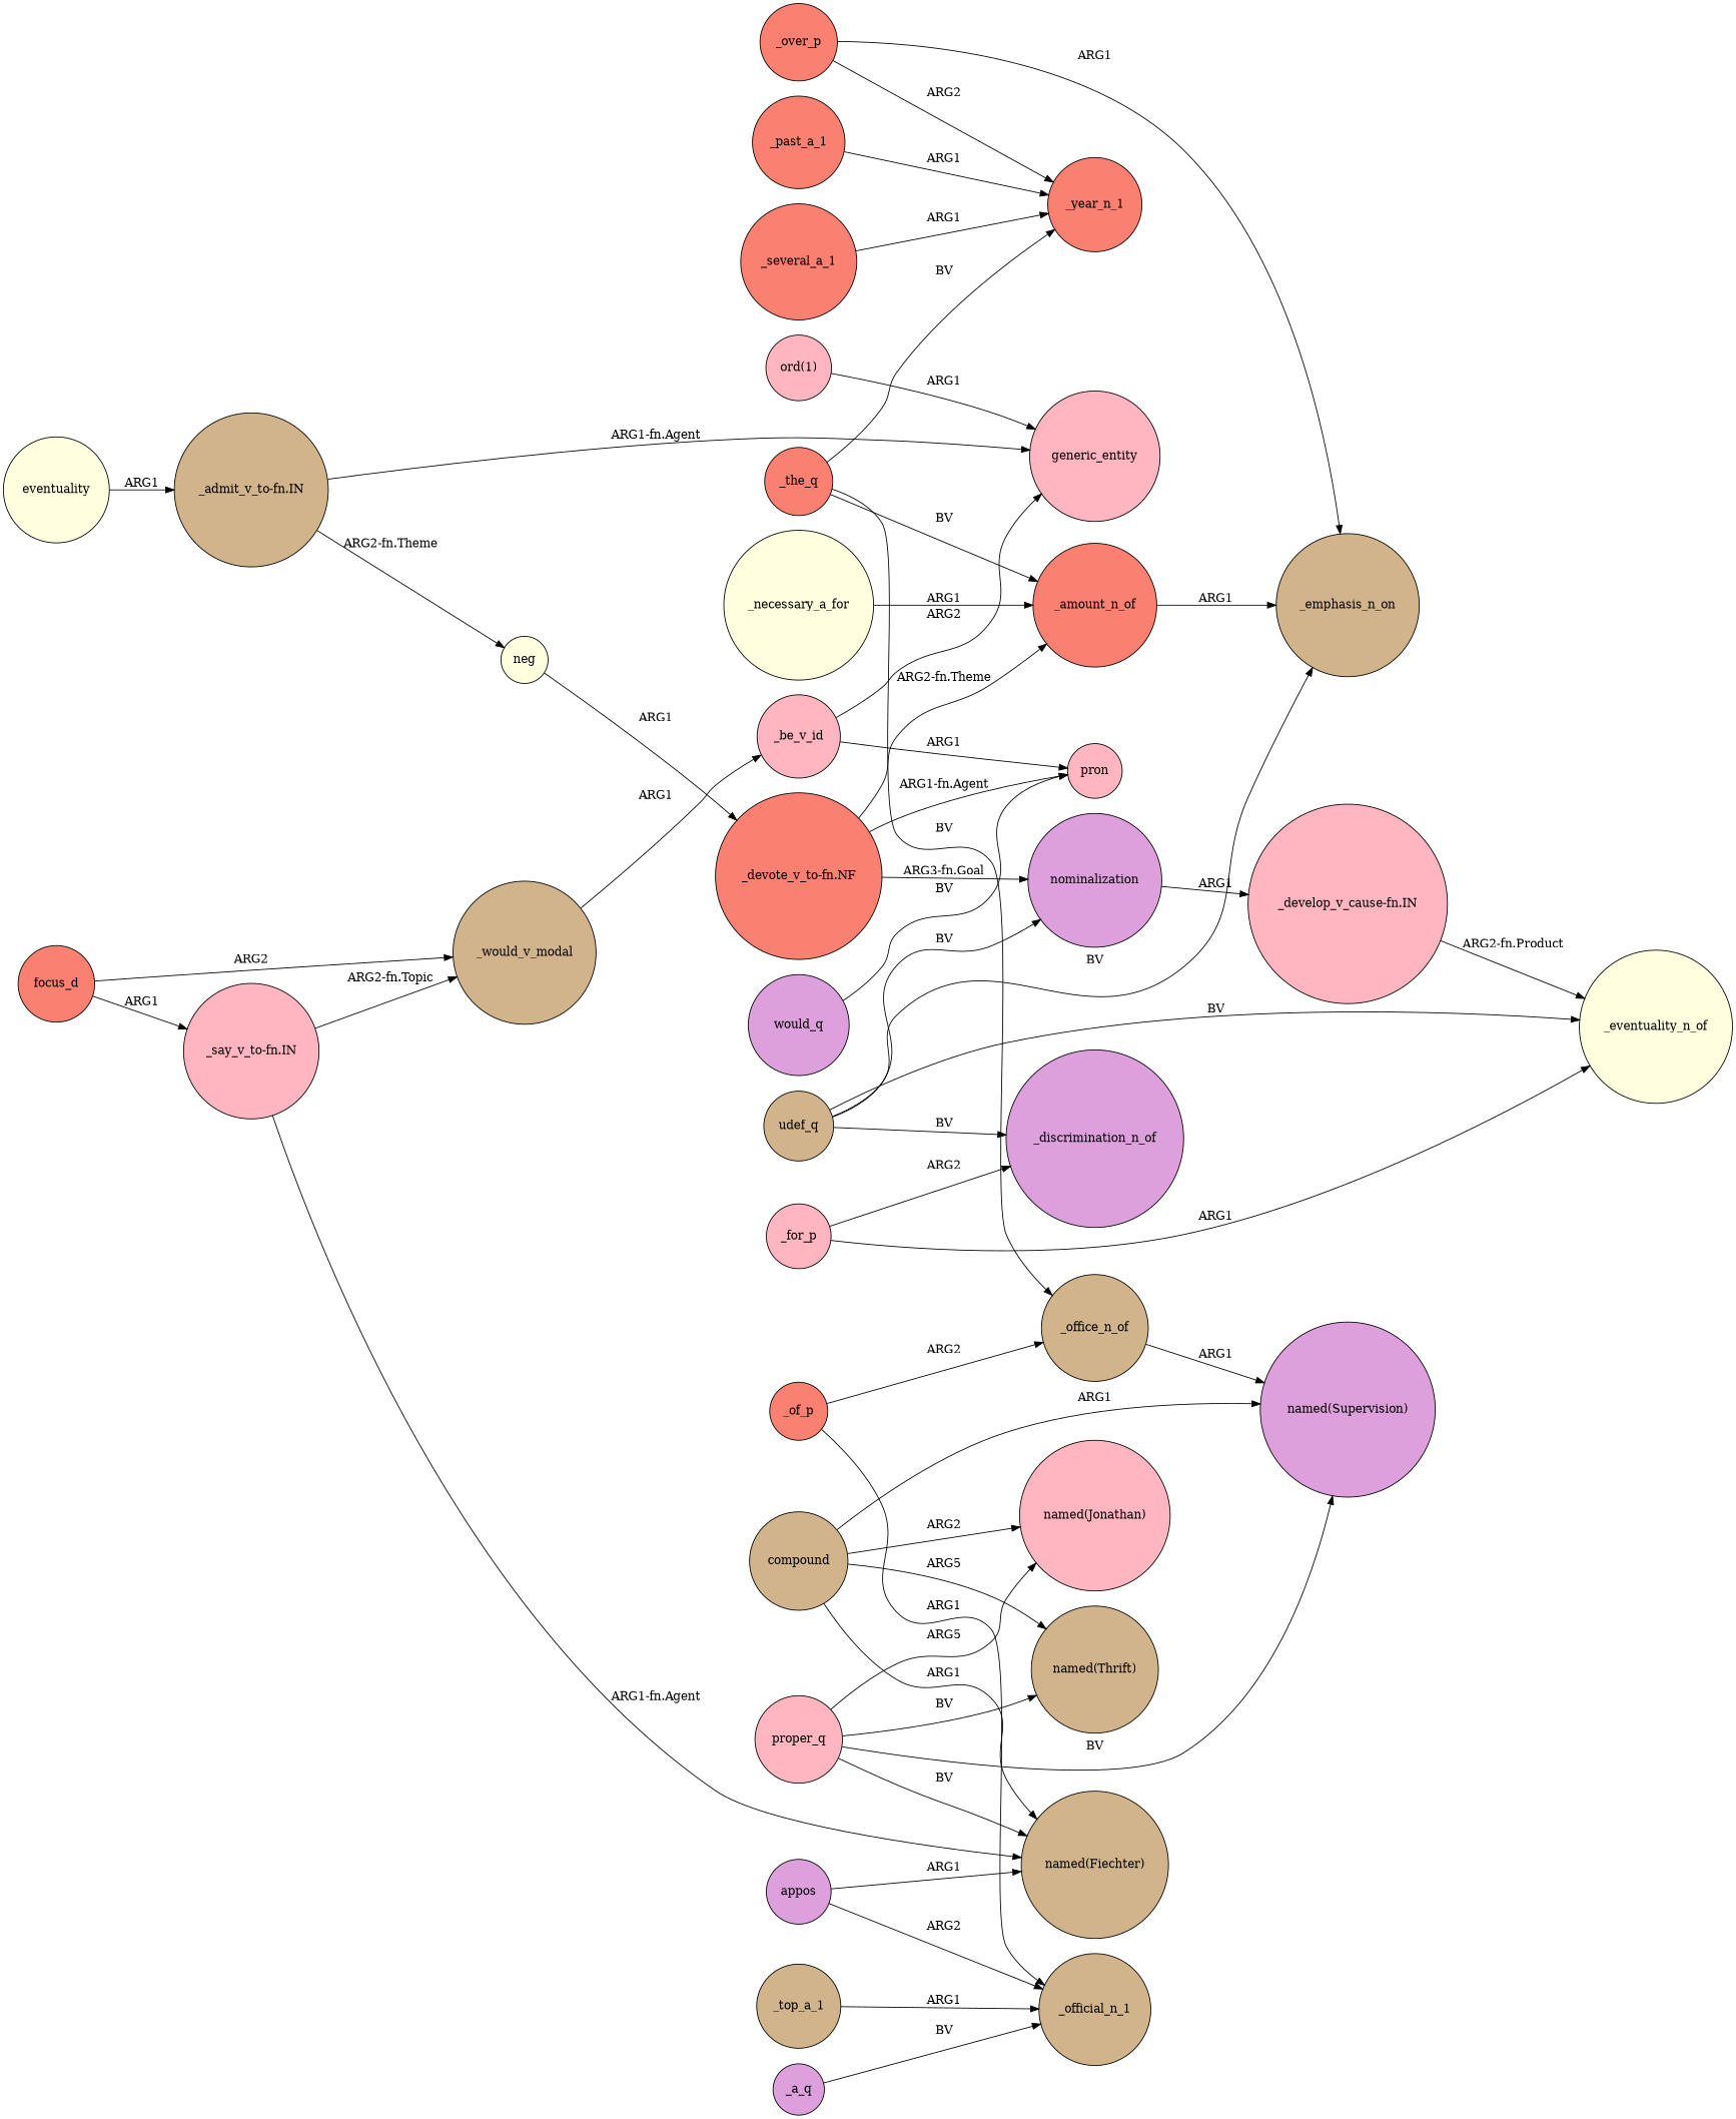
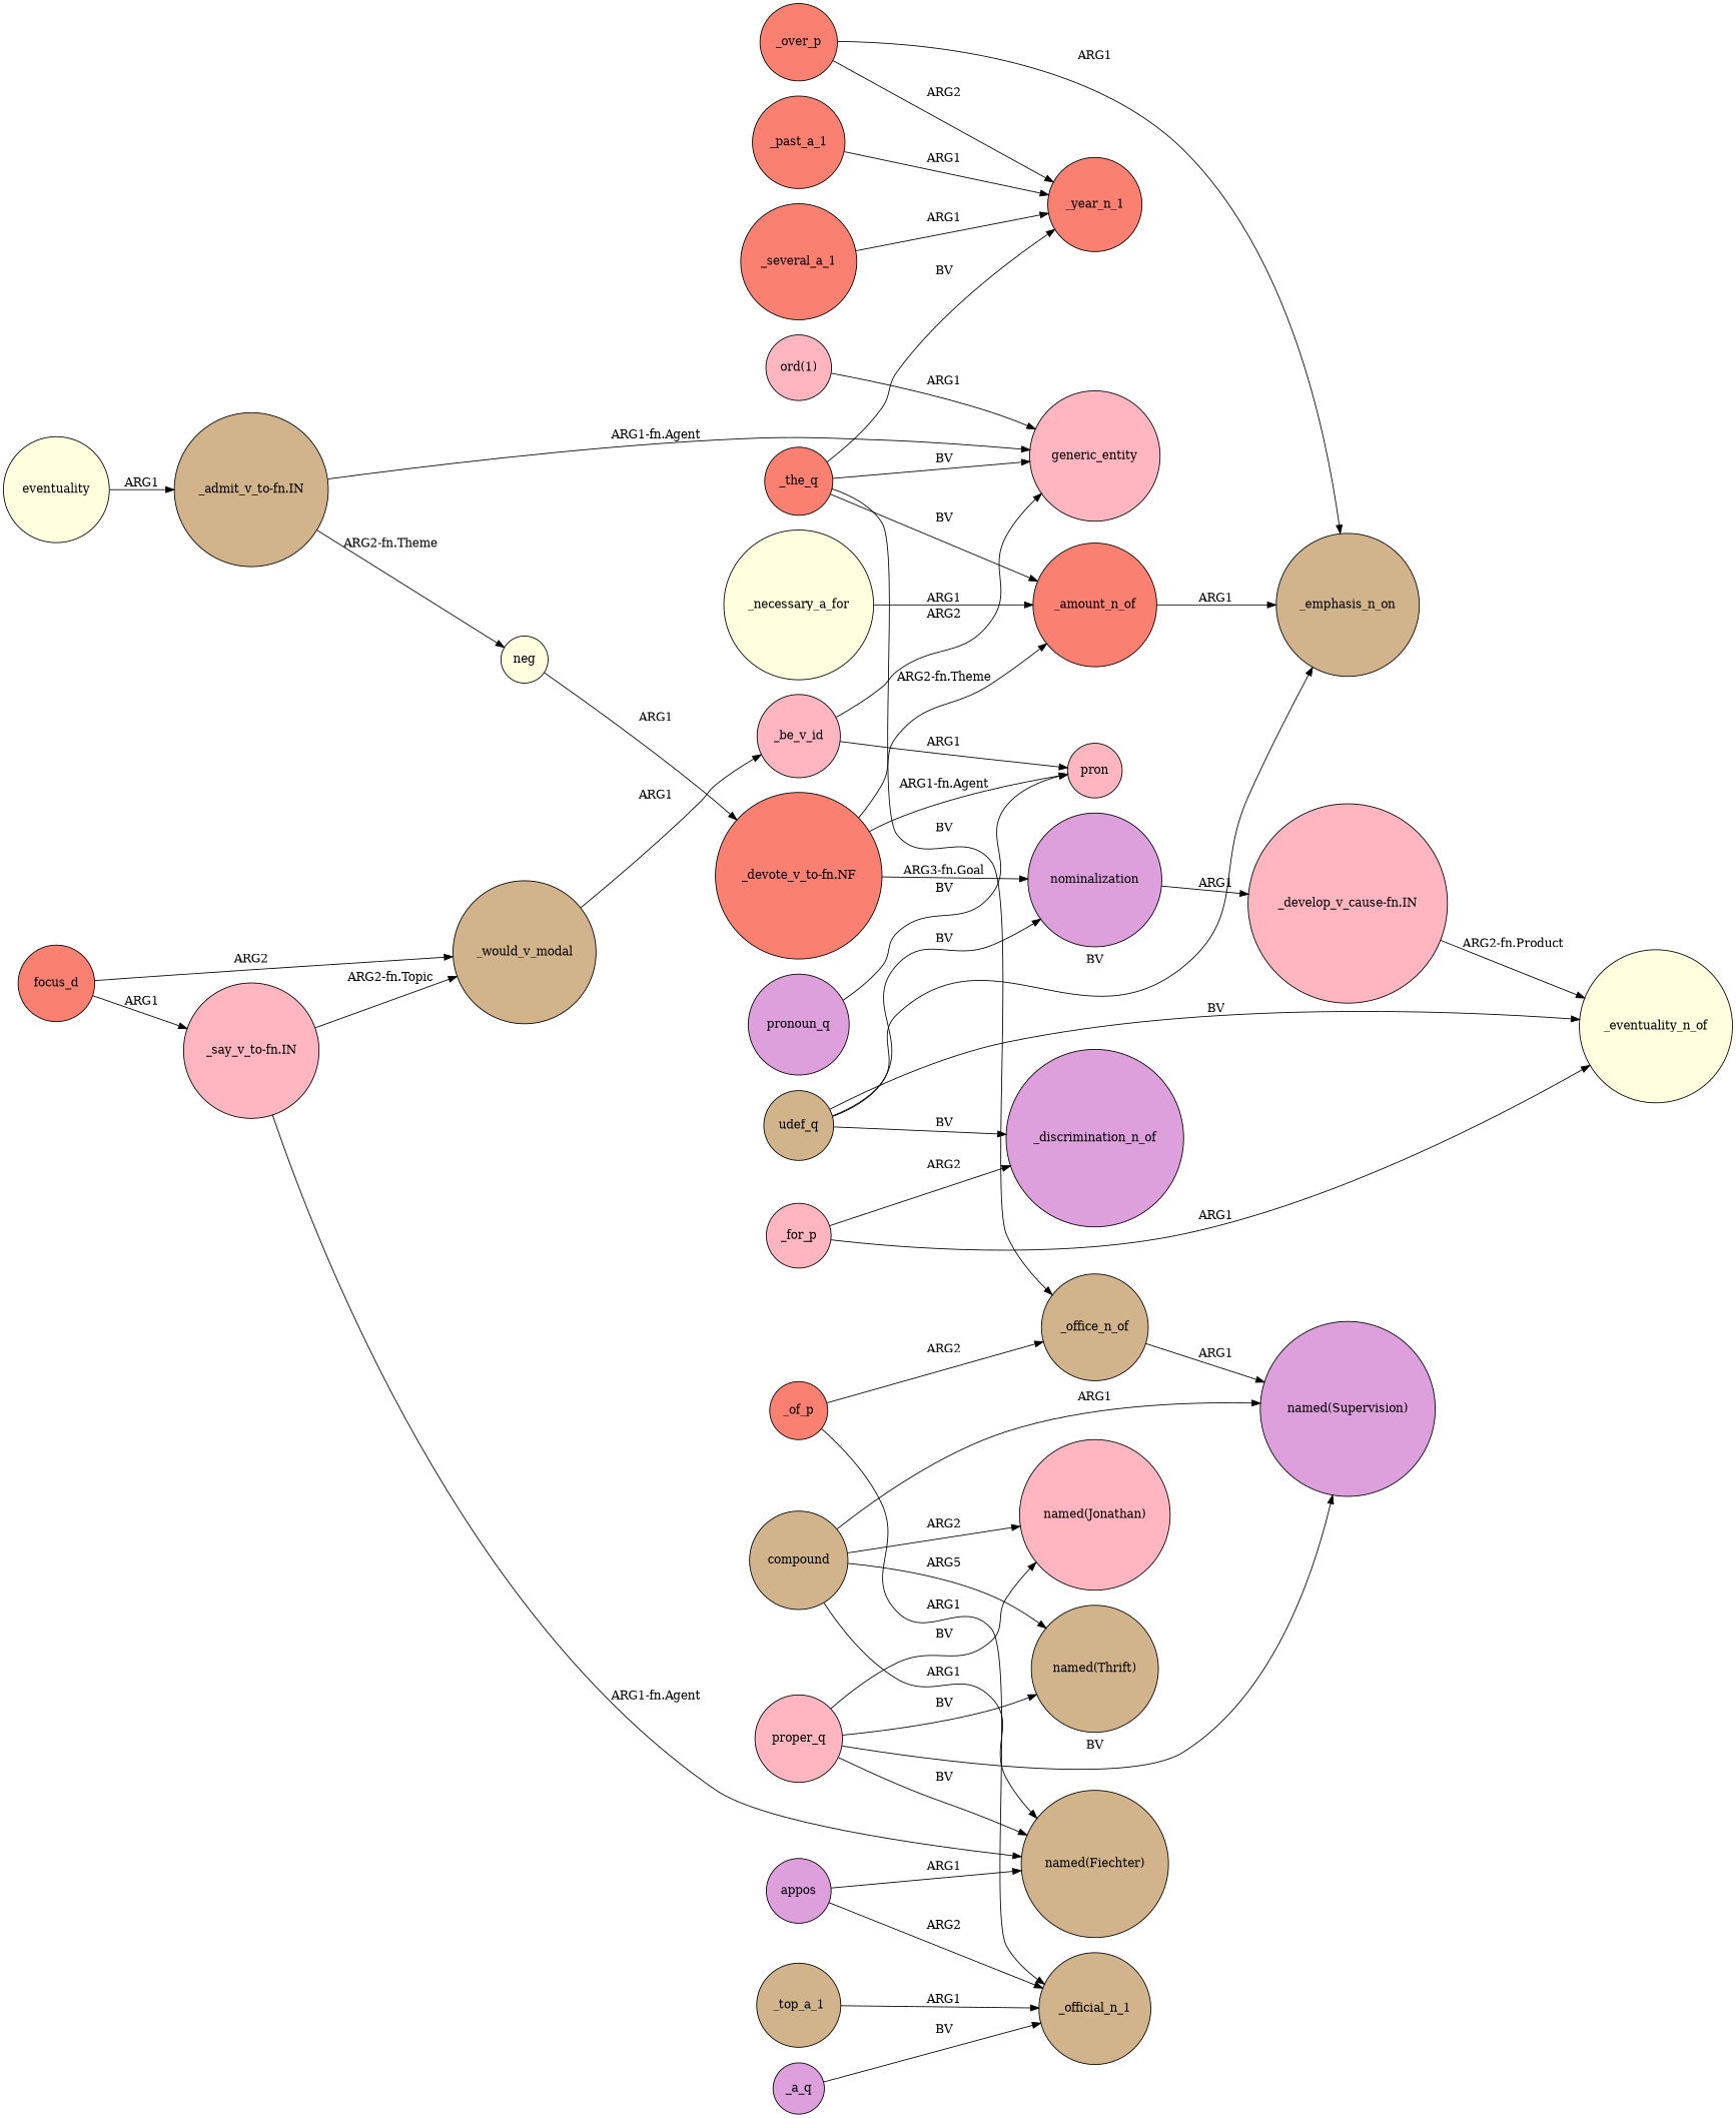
  digraph {
    rankdir=LR
    node [fillcolor=tan shape=circle style=filled]
    "_say_v_to-fn.IN" [fillcolor=lightpink]
    _would_v_modal
    "named(Fiechter)"
    _be_v_id [fillcolor=lightpink]
    generic_entity [fillcolor=lightpink]
    pron [fillcolor=lightpink]
    "ord(1)" [fillcolor=lightpink]
    _the_q [fillcolor=salmon]
    _amount_n_of [fillcolor=salmon]
    _office_n_of
    _year_n_1 [fillcolor=salmon]
    _emphasis_n_on
    "named(Supervision)" [fillcolor=plum]
    "_devote_v_to-fn.NF" [fillcolor=salmon]
    nominalization [fillcolor=plum]
    "_develop_v_cause-fn.IN" [fillcolor=lightpink]
    focus_d [fillcolor=salmon]
    appos [fillcolor=plum]
    _official_n_1
    _over_p [fillcolor=salmon]
    compound
    "named(Jonathan)" [fillcolor=lightpink]
    "named(Thrift)"
    proper_q [fillcolor=lightpink]
    n25 [fillcolor=lightyellow label=_eventuality_n_of]
    neg [fillcolor=lightyellow]
    _past_a_1 [fillcolor=salmon]
    _necessary_a_for [fillcolor=lightyellow]
-   pronoun_q [fillcolor=plum label=would_q]
+   pronoun_q [fillcolor=plum]
    _a_q [fillcolor=plum]
    udef_q
    _discrimination_n_of [fillcolor=plum]
    _for_p [fillcolor=lightpink]
    _top_a_1
    "_admit_v_to-fn.IN"
    _of_p [fillcolor=salmon]
    eventuality [fillcolor=lightyellow]
    _several_a_1 [fillcolor=salmon]
    "_say_v_to-fn.IN" -> _would_v_modal [label="ARG2-fn.Topic"]
    "_say_v_to-fn.IN" -> "named(Fiechter)" [label="ARG1-fn.Agent"]
    _would_v_modal -> _be_v_id [label=ARG1]
    _be_v_id -> generic_entity [label=ARG2]
    _be_v_id -> pron [label=ARG1]
    "ord(1)" -> generic_entity [label=ARG1]
+   _the_q -> generic_entity [label=BV]
    _the_q -> _amount_n_of [label=BV]
    _the_q -> _office_n_of [label=BV]
    _the_q -> _year_n_1 [label=BV]
    _amount_n_of -> _emphasis_n_on [label=ARG1]
    _office_n_of -> "named(Supervision)" [label=ARG1]
    "_devote_v_to-fn.NF" -> pron [label="ARG1-fn.Agent"]
    "_devote_v_to-fn.NF" -> _amount_n_of [label="ARG2-fn.Theme"]
    "_devote_v_to-fn.NF" -> nominalization [label="ARG3-fn.Goal"]
    nominalization -> "_develop_v_cause-fn.IN" [label=ARG1]
    "_develop_v_cause-fn.IN" -> n25 [label="ARG2-fn.Product"]
    focus_d -> "_say_v_to-fn.IN" [label=ARG1]
    focus_d -> _would_v_modal [label=ARG2]
    appos -> "named(Fiechter)" [label=ARG1]
    appos -> _official_n_1 [label=ARG2]
    _over_p -> _year_n_1 [label=ARG2]
    _over_p -> _emphasis_n_on [label=ARG1]
    compound -> "named(Fiechter)" [label=ARG1]
    compound -> "named(Supervision)" [label=ARG1]
    compound -> "named(Jonathan)" [label=ARG2]
    compound -> "named(Thrift)" [label=ARG5]
    proper_q -> "named(Fiechter)" [label=BV]
    proper_q -> "named(Supervision)" [label=BV]
-   proper_q -> "named(Jonathan)" [label=ARG5]
+   proper_q -> "named(Jonathan)" [label=BV]
    proper_q -> "named(Thrift)" [label=BV]
    neg -> "_devote_v_to-fn.NF" [label=ARG1]
    _past_a_1 -> _year_n_1 [label=ARG1]
    _necessary_a_for -> _amount_n_of [label=ARG1]
    pronoun_q -> pron [label=BV]
    _a_q -> _official_n_1 [label=BV]
    udef_q -> _emphasis_n_on [label=BV]
    udef_q -> nominalization [label=BV]
    udef_q -> n25 [label=BV]
    udef_q -> _discrimination_n_of [label=BV]
    _for_p -> n25 [label=ARG1]
    _for_p -> _discrimination_n_of [label=ARG2]
    _top_a_1 -> _official_n_1 [label=ARG1]
    "_admit_v_to-fn.IN" -> generic_entity [label="ARG1-fn.Agent"]
    "_admit_v_to-fn.IN" -> neg [label="ARG2-fn.Theme"]
    _of_p -> _office_n_of [label=ARG2]
    _of_p -> _official_n_1 [label=ARG1]
    eventuality -> "_admit_v_to-fn.IN" [label=ARG1]
    _several_a_1 -> _year_n_1 [label=ARG1]
  }
